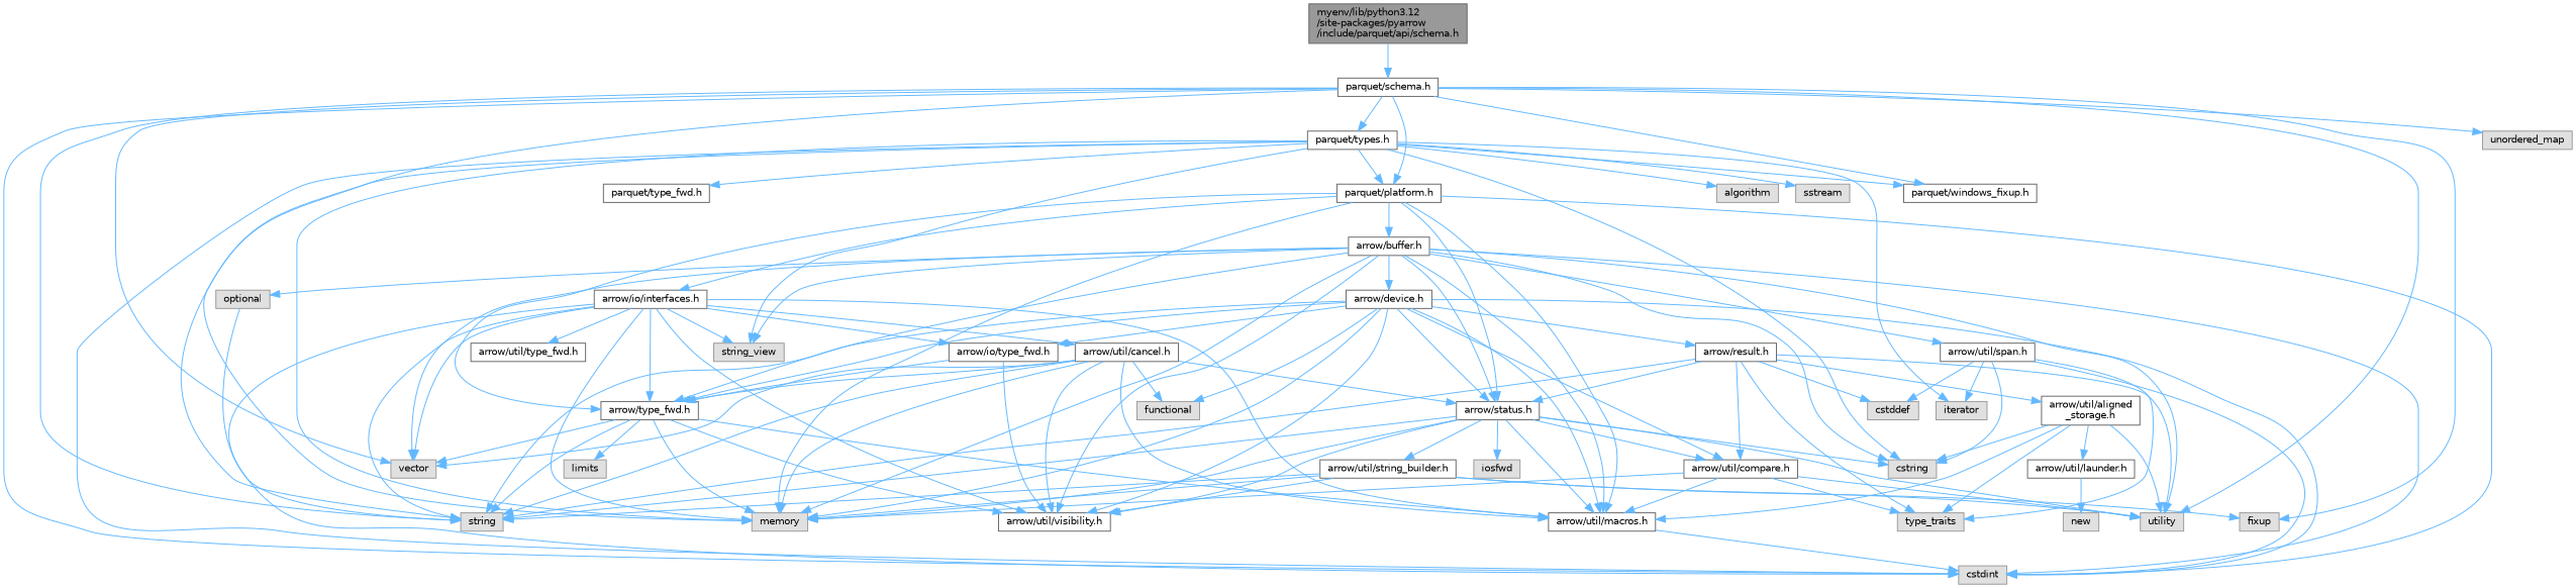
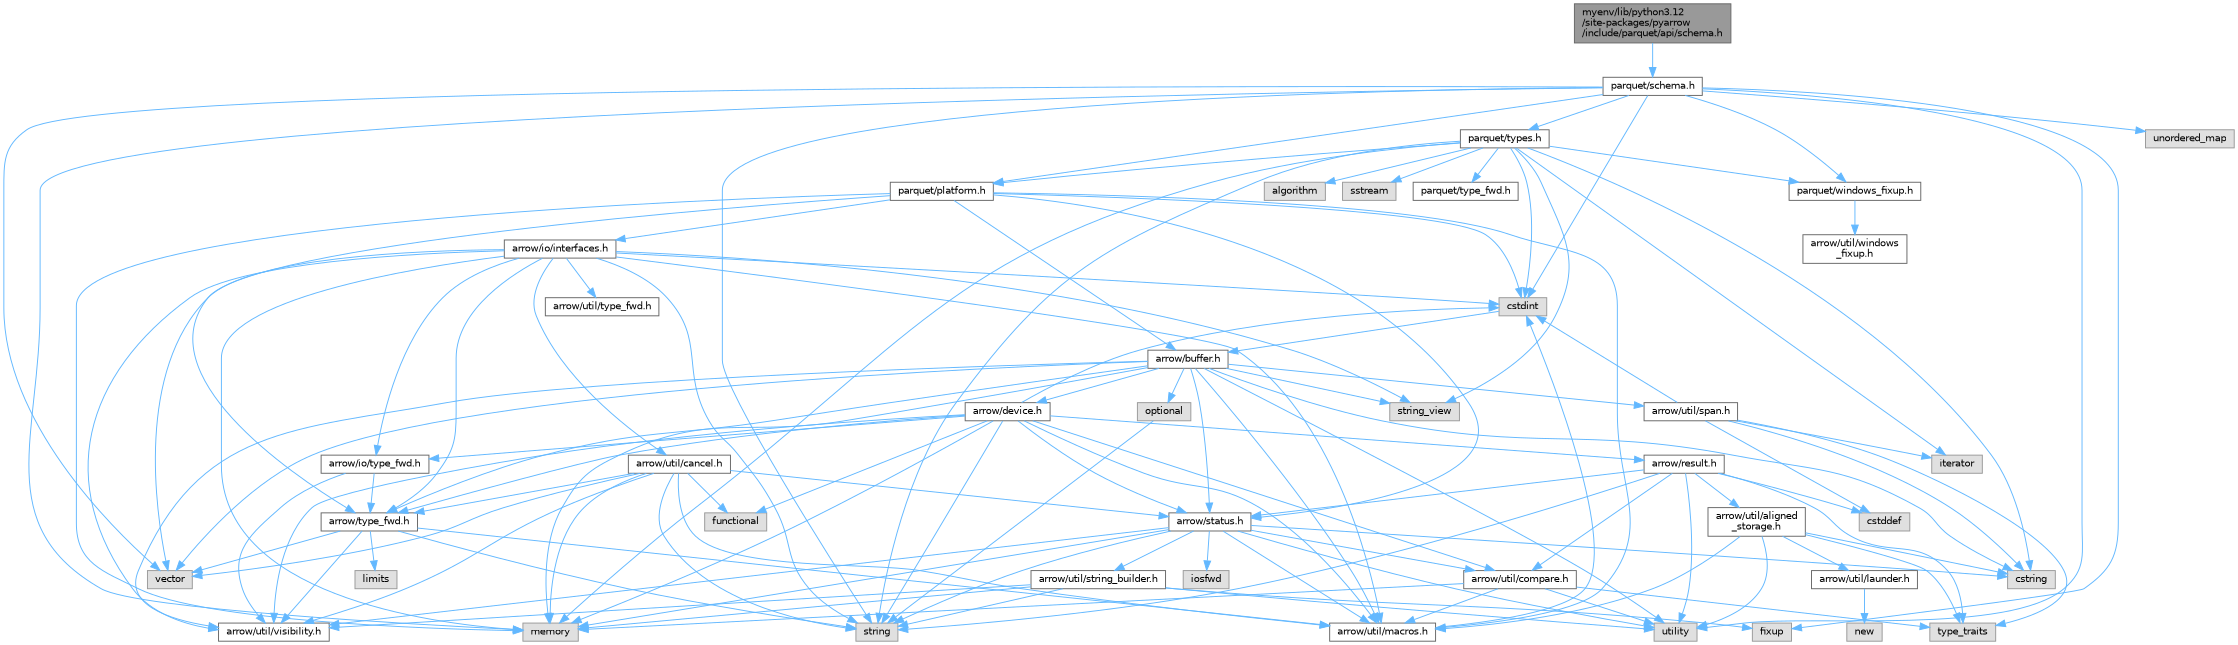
  digraph {
    node [color=grey40 fillcolor=white fontname=Helvetica fontsize=10 shape=box style=filled]
    edge [color=steelblue1 fontname=Helvetica fontsize=10 labelfontname=Helvetica labelfontsize=10 style=solid]
    n1 [color=gray40 fillcolor=grey60 fontcolor=black height=0.2 label="myenv/lib/python3.12\l/site-packages/pyarrow\l/include/parquet/api/schema.h" width=0.4]
    n2 [height=0.2 label="parquet/schema.h" width=0.4]
    n3 [color=grey60 fillcolor="#E0E0E0" height=0.2 label=cstdint width=0.4]
    n4 [color=grey60 fillcolor="#E0E0E0" height=0.2 label=memory width=0.4]
    n5 [color=grey60 fillcolor="#E0E0E0" height=0.2 label=fixup width=0.4]
    n6 [color=grey60 fillcolor="#E0E0E0" height=0.2 label=string width=0.4]
    n7 [color=grey60 fillcolor="#E0E0E0" height=0.2 label=unordered_map width=0.4]
    n8 [color=grey60 fillcolor="#E0E0E0" height=0.2 label=utility width=0.4]
    n9 [color=grey60 fillcolor="#E0E0E0" height=0.2 label=vector width=0.4]
    n10 [height=0.2 label="parquet/platform.h" width=0.4]
    n11 [height=0.2 label="parquet/types.h" width=0.4]
    n12 [height=0.2 label="parquet/windows_fixup.h" width=0.4]
    n13 [height=0.2 label="arrow/buffer.h" width=0.4]
    n14 [height=0.2 label="arrow/type_fwd.h" width=0.4]
    n15 [height=0.2 label="arrow/util/macros.h" width=0.4]
    n16 [height=0.2 label="arrow/status.h" width=0.4]
    n17 [height=0.2 label="arrow/io/interfaces.h" width=0.4]
    n18 [color=grey60 fillcolor="#E0E0E0" height=0.2 label=cstring width=0.4]
    n19 [color=grey60 fillcolor="#E0E0E0" height=0.2 label=string_view width=0.4]
    n20 [color=grey60 fillcolor="#E0E0E0" height=0.2 label=iterator width=0.4]
    n21 [color=grey60 fillcolor="#E0E0E0" height=0.2 label=algorithm width=0.4]
    n22 [color=grey60 fillcolor="#E0E0E0" height=0.2 label=sstream width=0.4]
    n23 [height=0.2 label="parquet/type_fwd.h" width=0.4]
+   n24 [height=0.2 label="arrow/util/windows\l_fixup.h" width=0.4]
    n25 [color=grey60 fillcolor="#E0E0E0" height=0.2 label=optional width=0.4]
    n26 [height=0.2 label="arrow/device.h" width=0.4]
    n27 [height=0.2 label="arrow/util/visibility.h" width=0.4]
    n28 [height=0.2 label="arrow/util/span.h" width=0.4]
    n29 [color=grey60 fillcolor="#E0E0E0" height=0.2 label=limits width=0.4]
    n30 [height=0.2 label="arrow/util/compare.h" width=0.4]
    n31 [color=grey60 fillcolor="#E0E0E0" height=0.2 label=iosfwd width=0.4]
    n32 [height=0.2 label="arrow/util/string_builder.h" width=0.4]
    n33 [height=0.2 label="arrow/io/type_fwd.h" width=0.4]
    n34 [height=0.2 label="arrow/util/cancel.h" width=0.4]
    n35 [height=0.2 label="arrow/util/type_fwd.h" width=0.4]
    n36 [color=grey60 fillcolor="#E0E0E0" height=0.2 label=functional width=0.4]
    n37 [height=0.2 label="arrow/result.h" width=0.4]
    n38 [color=grey60 fillcolor="#E0E0E0" height=0.2 label=cstddef width=0.4]
    n39 [color=grey60 fillcolor="#E0E0E0" height=0.2 label=type_traits width=0.4]
    n40 [height=0.2 label="arrow/util/aligned\l_storage.h" width=0.4]
    n41 [color=grey60 fillcolor="#E0E0E0" height=0.2 label=new width=0.4]
    n42 [height=0.2 label="arrow/util/launder.h" width=0.4]
    n1 -> n2
    n2 -> n3
    n2 -> n4
    n2 -> n5
    n2 -> n6
    n2 -> n7
    n2 -> n8
    n2 -> n9
    n2 -> n10
    n2 -> n11
    n2 -> n12
    n10 -> n3
    n10 -> n4
    n10 -> n13
    n10 -> n14
    n10 -> n15
    n10 -> n16
    n10 -> n17
    n11 -> n3
    n11 -> n4
    n11 -> n6
    n11 -> n10
    n11 -> n12
    n11 -> n18
    n11 -> n19
    n11 -> n20
    n11 -> n21
    n11 -> n22
    n11 -> n23
-   n13 -> n3
+   n12 -> n24
+   n3 -> n13
    n13 -> n4
    n13 -> n8
    n13 -> n9
    n13 -> n14
    n13 -> n15
    n13 -> n16
    n13 -> n18
    n13 -> n19
    n13 -> n25
    n13 -> n26
    n13 -> n27
    n13 -> n28
-   n14 -> n4
    n14 -> n6
    n14 -> n9
    n14 -> n15
    n14 -> n27
    n14 -> n29
    n15 -> n3
    n16 -> n4
    n16 -> n6
    n16 -> n8
    n16 -> n15
    n16 -> n18
    n16 -> n27
    n16 -> n30
    n16 -> n31
    n16 -> n32
    n17 -> n3
    n17 -> n4
    n17 -> n6
    n17 -> n9
    n17 -> n14
    n17 -> n15
    n17 -> n19
    n17 -> n27
    n17 -> n33
    n17 -> n34
    n17 -> n35
    n25 -> n6
    n26 -> n3
    n26 -> n4
    n26 -> n6
    n26 -> n14
    n26 -> n15
    n26 -> n16
    n26 -> n27
    n26 -> n30
    n26 -> n33
    n26 -> n36
    n26 -> n37
    n28 -> n3
    n28 -> n18
    n28 -> n20
    n28 -> n38
    n28 -> n39
    n30 -> n4
    n30 -> n8
    n30 -> n15
    n30 -> n39
    n32 -> n4
    n32 -> n5
    n32 -> n6
    n32 -> n8
    n32 -> n27
    n33 -> n14
    n33 -> n27
    n34 -> n4
    n34 -> n6
    n34 -> n9
    n34 -> n14
    n34 -> n15
    n34 -> n16
    n34 -> n27
    n34 -> n36
    n37 -> n6
    n37 -> n8
    n37 -> n16
    n37 -> n30
    n37 -> n38
    n37 -> n39
    n37 -> n40
    n40 -> n8
    n40 -> n15
    n40 -> n18
    n40 -> n39
    n40 -> n42
    n42 -> n41
  }
